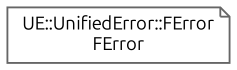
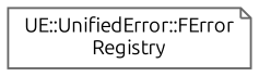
  digraph {
    rankdir=LR
    fontname=Ubuntu
-   n1 [color=grey40 fillcolor=white fontname=Ubuntu fontsize=10 height=0.2 label="UE::UnifiedError::FError\lFError" shape=note style=filled width=0.4]
+   n1 [color=grey40 fillcolor=white fontname=Ubuntu fontsize=10 height=0.2 label="UE::UnifiedError::FError\lRegistry" shape=note style=filled width=0.4]
  }
